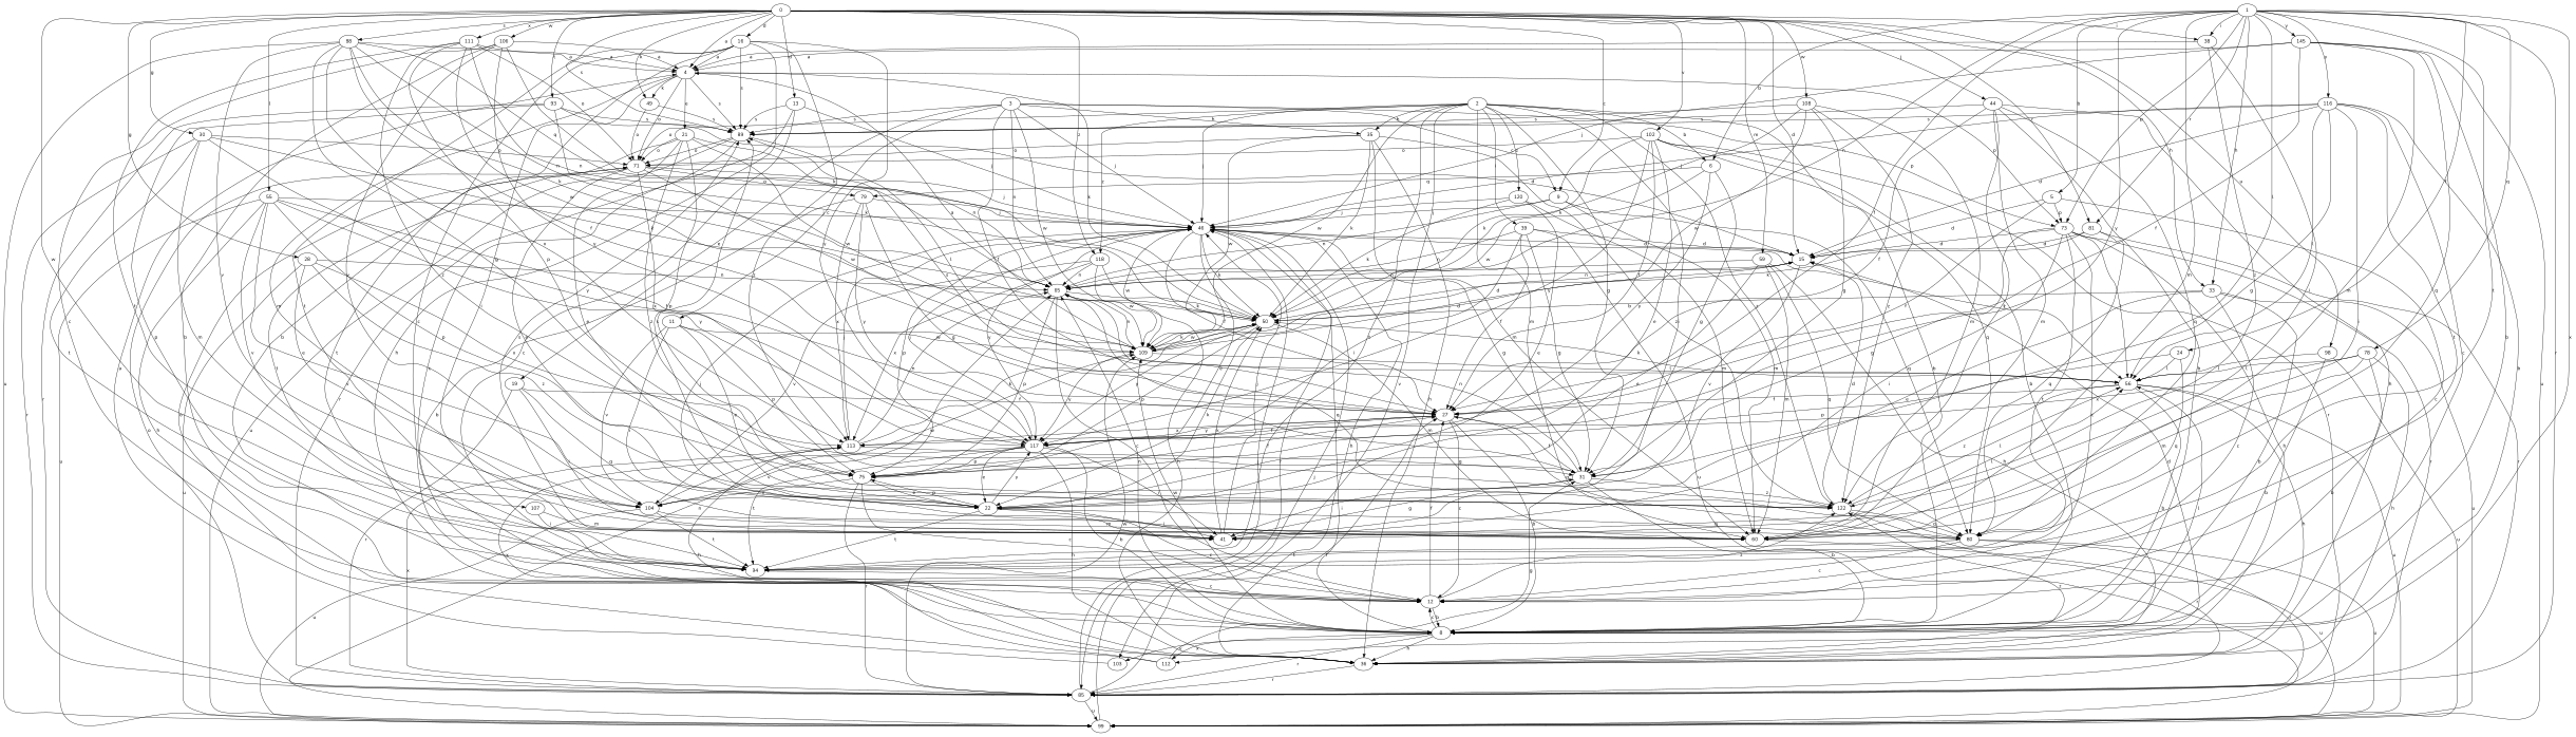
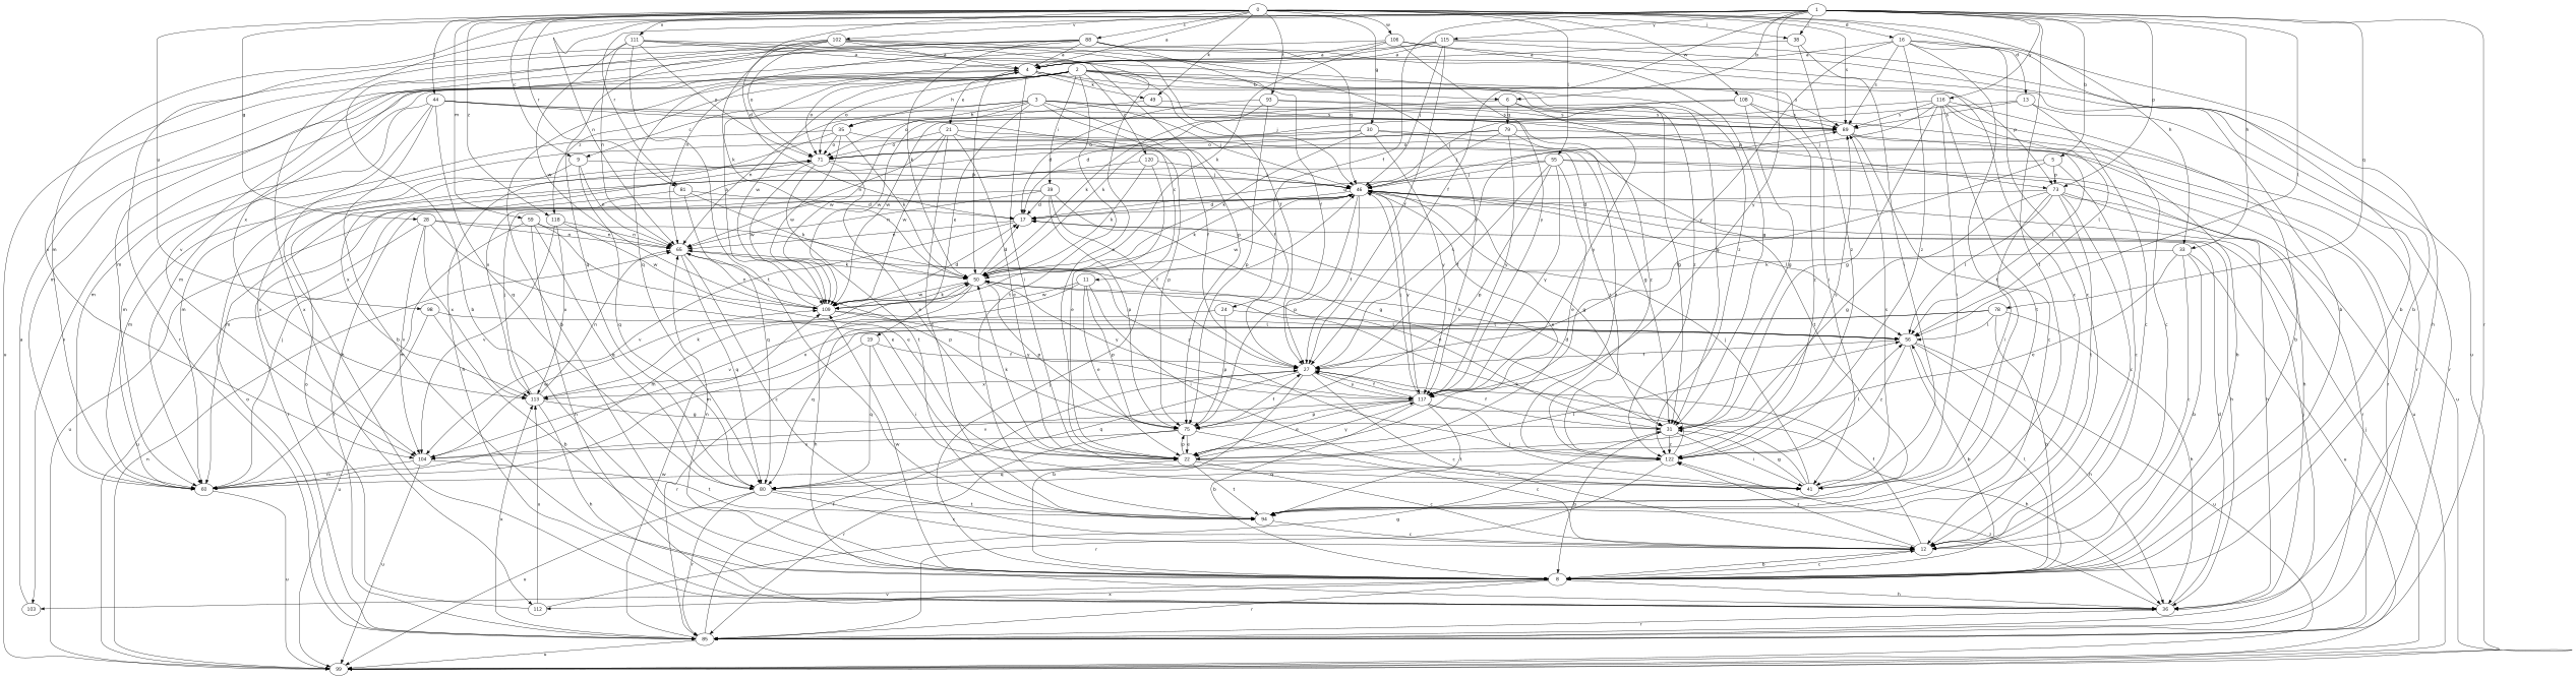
  strict digraph {
    fontname=Nunito
    node [fontname=Nunito]
    edge [fontname=Nunito]
    0
    4
    9
    13
    16
-   17 [label=15]
+   17
    28
    30
    33
    38
    44
    49
    55
    59
    81
    88
    89
    93
    98
    102
    106
-   107
    108
    111
    118
    60
    73
    41
    71
    21
    50
    65
    46
    80
    85
    12
    94
    117
    8
    122
    36
    104
    22
    113
    99
    27
    75
    31
    56
    109
    1
    5
    6
    24
    78
    112
-   115 [label=145]
+   115
    116
    79
    2
    35
    39
    103
    120
    3
    11
    19
    0 -> 4 [label=a]
    0 -> 9 [label=c]
    0 -> 13 [label=d]
    0 -> 16 [label=d]
    0 -> 17 [label=d]
    0 -> 28 [label=g]
    0 -> 30 [label=g]
    0 -> 33 [label=h]
    0 -> 38 [label=i]
    0 -> 44 [label=j]
    0 -> 49 [label=k]
    0 -> 55 [label=l]
    0 -> 59 [label=m]
    0 -> 81 [label=r]
    0 -> 88 [label=s]
    0 -> 89 [label=s]
    0 -> 93 [label=t]
    0 -> 98 [label=u]
    0 -> 102 [label=v]
    0 -> 106 [label=w]
-   0 -> 107 [label=w]
    0 -> 108 [label=w]
    0 -> 111 [label=x]
    0 -> 118 [label=z]
    4 -> 49 [label=k]
    4 -> 89 [label=s]
    4 -> 60 [label=m]
    4 -> 73 [label=p]
    4 -> 41 [label=i]
    4 -> 71 [label=o]
    4 -> 21 [label=e]
    4 -> 50 [label=k]
    9 -> 60 [label=m]
    9 -> 65 [label=n]
    9 -> 46 [label=j]
    9 -> 80 [label=q]
    13 -> 89 [label=s]
    13 -> 46 [label=j]
    13 -> 85 [label=r]
    13 -> 12 [label=c]
    16 -> 4 [label=a]
    16 -> 89 [label=s]
    16 -> 12 [label=c]
    16 -> 94 [label=t]
    16 -> 117 [label=y]
    16 -> 8 [label=b]
    16 -> 122 [label=z]
    16 -> 36 [label=h]
    17 -> 65 [label=n]
    17 -> 104 [label=v]
    28 -> 65 [label=n]
    28 -> 122 [label=z]
    28 -> 104 [label=v]
+   28 -> 22 [label=e]
    28 -> 113 [label=x]
    28 -> 99 [label=u]
    30 -> 60 [label=m]
    30 -> 71 [label=o]
    30 -> 50 [label=k]
    30 -> 85 [label=r]
    30 -> 94 [label=t]
    30 -> 117 [label=y]
-   33 -> 50 [label=b]
+   33 -> 50 [label=k]
    33 -> 12 [label=c]
    33 -> 8 [label=b]
    33 -> 22 [label=e]
    33 -> 99 [label=u]
    38 -> 4 [label=a]
    38 -> 41 [label=i]
    38 -> 122 [label=z]
    44 -> 89 [label=s]
    44 -> 60 [label=m]
    44 -> 80 [label=q]
    44 -> 8 [label=b]
    44 -> 122 [label=z]
    44 -> 36 [label=h]
    44 -> 27 [label=f]
    49 -> 89 [label=s]
    49 -> 71 [label=o]
    55 -> 46 [label=j]
    55 -> 117 [label=y]
    55 -> 36 [label=h]
    55 -> 104 [label=v]
    55 -> 22 [label=e]
    55 -> 99 [label=u]
    55 -> 27 [label=f]
    55 -> 75 [label=p]
    59 -> 60 [label=m]
    59 -> 65 [label=n]
    59 -> 80 [label=q]
    59 -> 36 [label=h]
    59 -> 22 [label=e]
    81 -> 17 [label=d]
    81 -> 50 [label=k]
    81 -> 80 [label=q]
    81 -> 85 [label=r]
    88 -> 4 [label=a]
    88 -> 50 [label=k]
    88 -> 65 [label=n]
    88 -> 46 [label=q]
    88 -> 104 [label=v]
    88 -> 113 [label=x]
    88 -> 99 [label=u]
    88 -> 27 [label=f]
    88 -> 31 [label=g]
    89 -> 71 [label=o]
    89 -> 12 [label=c]
    89 -> 99 [label=u]
    89 -> 56 [label=l]
    93 -> 17 [label=d]
    93 -> 89 [label=s]
    93 -> 50 [label=k]
    93 -> 85 [label=r]
-   93 -> 94 [label=p]
+   93 -> 75 [label=p]
    98 -> 8 [label=b]
    98 -> 99 [label=u]
    98 -> 56 [label=l]
+   102 -> 4 [label=a]
    102 -> 71 [label=o]
    102 -> 50 [label=k]
    102 -> 80 [label=q]
    102 -> 85 [label=r]
    102 -> 117 [label=y]
    102 -> 8 [label=b]
    102 -> 22 [label=e]
    102 -> 27 [label=f]
    106 -> 4 [label=a]
    106 -> 50 [label=k]
    106 -> 12 [label=c]
    106 -> 117 [label=y]
    106 -> 8 [label=b]
    106 -> 104 [label=v]
-   107 -> 60 [label=m]
-   107 -> 41 [label=i]
    108 -> 89 [label=s]
-   108 -> 60 [label=m]
    108 -> 50 [label=k]
    108 -> 122 [label=z]
    108 -> 31 [label=g]
    108 -> 109 [label=w]
    111 -> 4 [label=a]
    111 -> 71 [label=o]
    111 -> 65 [label=n]
    111 -> 94 [label=t]
    111 -> 122 [label=z]
    111 -> 75 [label=p]
    111 -> 109 [label=w]
    118 -> 65 [label=n]
    118 -> 104 [label=v]
    118 -> 113 [label=x]
    118 -> 109 [label=w]
    60 -> 46 [label=j]
    60 -> 99 [label=u]
    60 -> 56 [label=l]
    73 -> 17 [label=d]
    73 -> 41 [label=i]
    73 -> 85 [label=r]
    73 -> 12 [label=c]
    73 -> 94 [label=t]
    73 -> 36 [label=h]
    73 -> 31 [label=g]
    73 -> 56 [label=l]
    41 -> 89 [label=s]
    41 -> 50 [label=k]
    41 -> 46 [label=j]
    41 -> 31 [label=g]
    71 -> 46 [label=j]
    71 -> 94 [label=t]
    71 -> 22 [label=e]
    71 -> 113 [label=x]
    71 -> 109 [label=w]
    21 -> 71 [label=o]
    21 -> 65 [label=n]
    21 -> 94 [label=t]
    21 -> 122 [label=z]
    21 -> 22 [label=e]
    21 -> 75 [label=p]
    21 -> 109 [label=w]
    50 -> 17 [label=d]
    50 -> 60 [label=m]
    50 -> 117 [label=y]
-   118 -> 36 [label=h]
+   50 -> 36 [label=h]
    50 -> 75 [label=p]
    50 -> 109 [label=w]
    65 -> 50 [label=k]
    65 -> 80 [label=q]
    65 -> 12 [label=c]
    65 -> 75 [label=p]
    46 -> 17 [label=d]
    46 -> 50 [label=k]
    46 -> 85 [label=r]
    46 -> 117 [label=y]
    46 -> 36 [label=h]
    46 -> 22 [label=e]
    46 -> 27 [label=f]
    46 -> 75 [label=p]
    46 -> 31 [label=g]
    46 -> 56 [label=l]
    46 -> 109 [label=w]
    80 -> 85 [label=r]
    80 -> 12 [label=c]
    80 -> 94 [label=t]
    80 -> 99 [label=u]
    85 -> 71 [label=o]
    85 -> 46 [label=j]
    85 -> 113 [label=x]
    85 -> 99 [label=u]
    85 -> 27 [label=f]
    85 -> 109 [label=w]
    12 -> 8 [label=b]
    12 -> 122 [label=z]
    12 -> 27 [label=f]
    94 -> 12 [label=c]
    117 -> 41 [label=i]
    117 -> 46 [label=j]
    117 -> 94 [label=t]
    117 -> 8 [label=b]
    117 -> 36 [label=h]
    117 -> 104 [label=v]
    117 -> 22 [label=e]
    117 -> 27 [label=f]
    117 -> 75 [label=p]
    8 -> 65 [label=n]
    8 -> 46 [label=j]
    8 -> 85 [label=r]
    8 -> 12 [label=c]
    8 -> 36 [label=h]
    8 -> 56 [label=l]
    8 -> 109 [label=w]
    8 -> 112 [label=x]
    8 -> 103 [label=v]
    122 -> 17 [label=d]
    122 -> 80 [label=q]
    122 -> 85 [label=r]
    122 -> 56 [label=l]
    36 -> 17 [label=d]
    36 -> 85 [label=r]
    36 -> 122 [label=z]
    104 -> 60 [label=m]
    104 -> 94 [label=t]
    104 -> 99 [label=u]
    104 -> 109 [label=w]
    22 -> 89 [label=s]
    22 -> 41 [label=i]
    22 -> 50 [label=k]
    22 -> 80 [label=q]
    22 -> 12 [label=c]
    22 -> 94 [label=t]
    22 -> 117 [label=y]
    22 -> 75 [label=p]
    113 -> 50 [label=k]
    113 -> 65 [label=n]
    113 -> 46 [label=j]
    113 -> 36 [label=h]
    113 -> 31 [label=g]
    99 -> 65 [label=n]
    99 -> 46 [label=j]
    27 -> 89 [label=s]
    27 -> 80 [label=q]
    27 -> 12 [label=c]
    27 -> 117 [label=y]
    27 -> 8 [label=b]
    27 -> 113 [label=x]
    75 -> 85 [label=r]
    75 -> 12 [label=c]
    75 -> 104 [label=v]
    75 -> 22 [label=e]
    75 -> 27 [label=f]
    31 -> 41 [label=i]
    31 -> 65 [label=n]
    31 -> 8 [label=b]
    31 -> 122 [label=z]
    31 -> 27 [label=f]
    56 -> 50 [label=k]
    56 -> 8 [label=b]
    56 -> 122 [label=z]
    56 -> 36 [label=h]
    56 -> 99 [label=u]
    56 -> 27 [label=f]
    109 -> 4 [label=a]
    109 -> 17 [label=d]
    109 -> 50 [label=k]
    109 -> 65 [label=n]
    109 -> 117 [label=y]
    109 -> 56 [label=l]
    1 -> 33 [label=h]
    1 -> 38 [label=i]
    1 -> 81 [label=r]
    1 -> 60 [label=m]
    1 -> 73 [label=p]
    1 -> 65 [label=n]
    1 -> 85 [label=r]
    1 -> 94 [label=t]
    1 -> 117 [label=y]
    1 -> 27 [label=f]
    1 -> 56 [label=l]
    1 -> 5 [label=b]
    1 -> 6 [label=b]
    1 -> 24 [label=f]
    1 -> 78 [label=q]
    1 -> 112 [label=x]
    1 -> 115 [label=y]
    1 -> 116 [label=y]
    5 -> 17 [label=d]
    5 -> 73 [label=p]
    5 -> 12 [label=c]
    5 -> 27 [label=f]
    6 -> 117 [label=y]
    6 -> 31 [label=g]
    6 -> 109 [label=w]
    6 -> 79 [label=q]
    24 -> 80 [label=q]
    24 -> 75 [label=p]
    24 -> 56 [label=l]
    78 -> 60 [label=m]
    78 -> 8 [label=b]
    78 -> 36 [label=h]
    78 -> 113 [label=x]
    78 -> 56 [label=l]
    112 -> 71 [label=o]
    112 -> 113 [label=x]
    112 -> 31 [label=g]
    115 -> 4 [label=a]
    115 -> 60 [label=m]
    115 -> 46 [label=j]
    115 -> 80 [label=q]
    115 -> 8 [label=b]
    115 -> 99 [label=u]
    115 -> 27 [label=f]
    116 -> 17 [label=d]
    116 -> 89 [label=s]
    116 -> 41 [label=i]
    116 -> 46 [label=j]
    116 -> 12 [label=c]
    116 -> 94 [label=t]
    116 -> 8 [label=b]
    116 -> 31 [label=g]
    116 -> 56 [label=l]
-   71 -> 79 [label=o]
+   79 -> 71 [label=o]
    79 -> 46 [label=j]
    79 -> 117 [label=y]
    79 -> 8 [label=b]
    79 -> 113 [label=x]
    79 -> 31 [label=g]
    2 -> 118 [label=z]
    2 -> 60 [label=m]
    2 -> 41 [label=i]
    2 -> 71 [label=o]
    2 -> 46 [label=j]
    2 -> 94 [label=t]
    2 -> 8 [label=b]
    2 -> 122 [label=z]
    2 -> 31 [label=g]
    2 -> 109 [label=w]
    2 -> 6 [label=b]
    2 -> 35 [label=h]
    2 -> 39 [label=i]
    2 -> 103 [label=v]
    2 -> 120 [label=z]
    35 -> 60 [label=m]
    35 -> 71 [label=o]
    35 -> 50 [label=k]
    35 -> 122 [label=z]
    35 -> 36 [label=h]
    35 -> 109 [label=w]
    39 -> 17 [label=d]
    39 -> 65 [label=n]
    39 -> 99 [label=u]
    39 -> 27 [label=f]
-   39 -> 75 [label=i]
+   39 -> 75 [label=p]
    39 -> 31 [label=g]
    103 -> 4 [label=a]
    120 -> 60 [label=m]
    120 -> 50 [label=k]
    120 -> 46 [label=j]
    120 -> 22 [label=e]
    3 -> 9 [label=c]
    3 -> 89 [label=s]
    3 -> 73 [label=p]
    3 -> 65 [label=n]
    3 -> 46 [label=j]
    3 -> 27 [label=f]
    3 -> 109 [label=w]
    3 -> 35 [label=h]
    3 -> 11 [label=c]
    3 -> 19 [label=e]
    11 -> 41 [label=i]
    11 -> 104 [label=v]
    11 -> 22 [label=e]
    11 -> 75 [label=p]
    11 -> 109 [label=w]
    19 -> 41 [label=i]
    19 -> 80 [label=q]
    19 -> 85 [label=r]
    19 -> 27 [label=f]
  }
